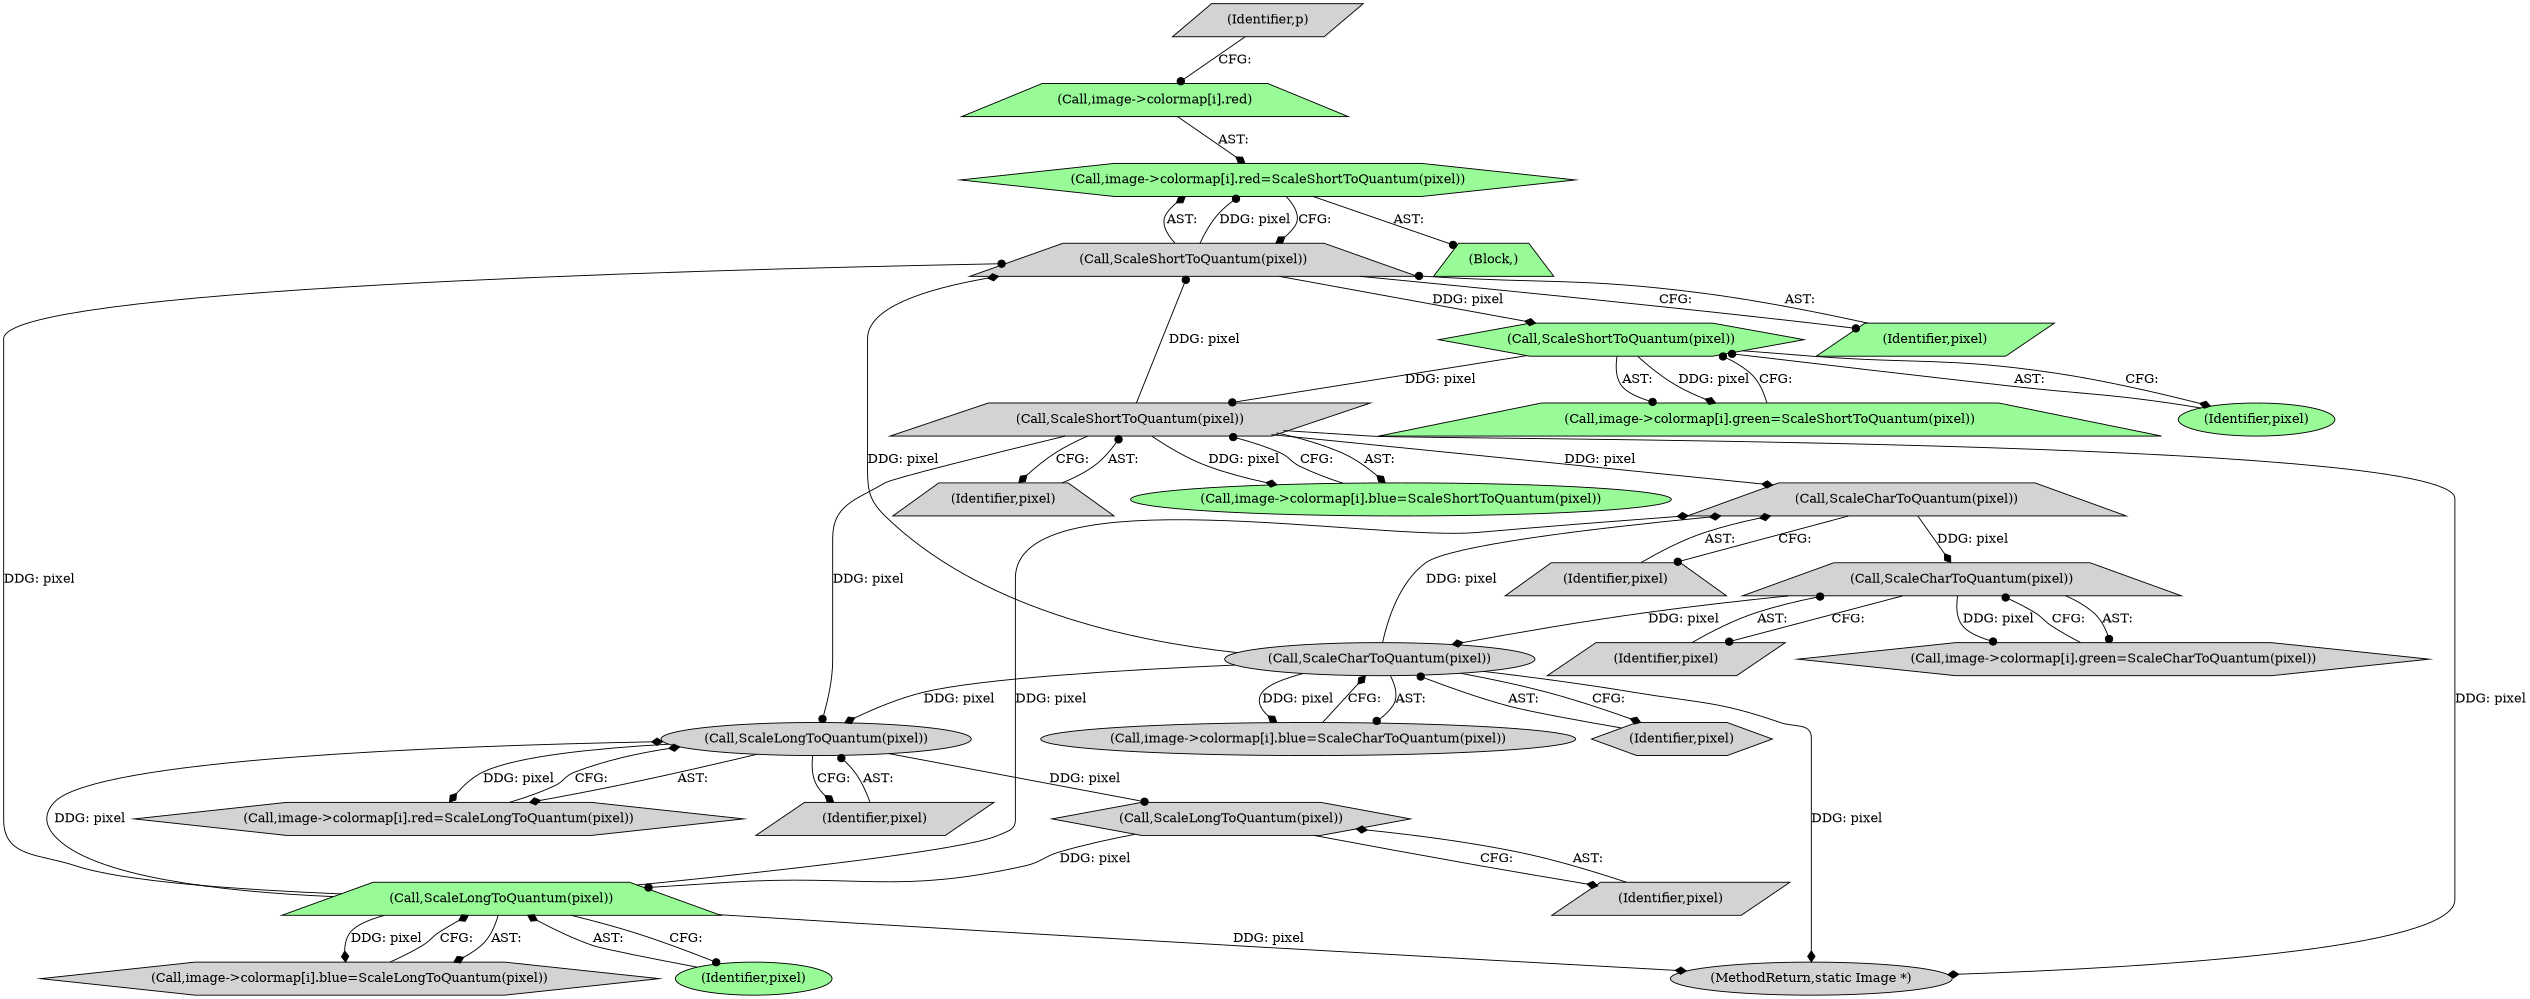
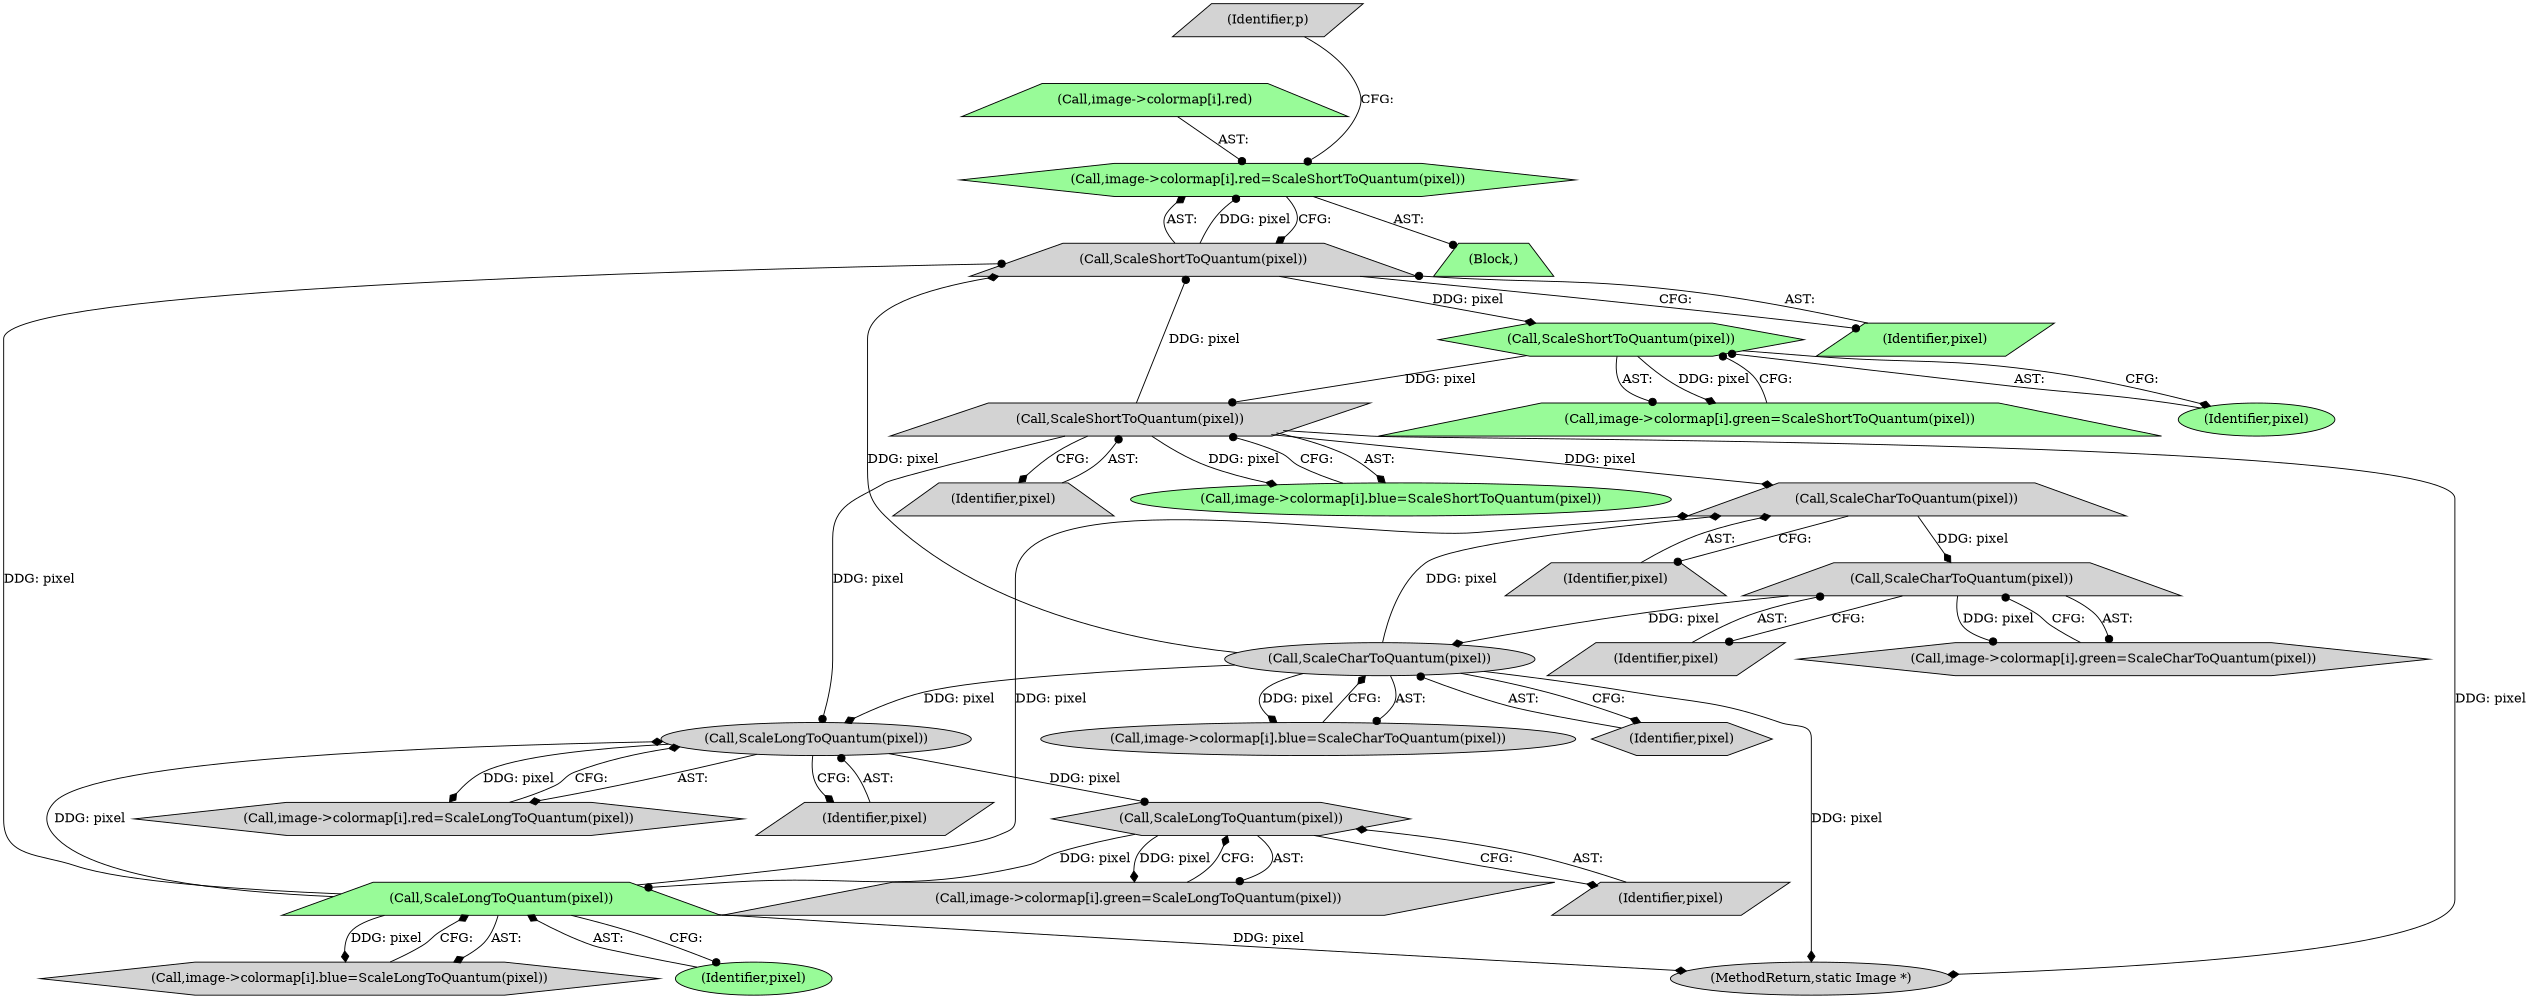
  digraph {
    node [fillcolor=lightgrey shape=trapezium style=filled]
    edge [arrowhead=diamond]
    n1 [fillcolor=palegreen label="(Call,image->colormap[i].red=ScaleShortToQuantum(pixel))" shape=hexagon]
    n2 [label="(Call,ScaleShortToQuantum(pixel))"]
    n3 [fillcolor=palegreen label="(Block,)"]
    n4 [fillcolor=palegreen label="(Call,ScaleShortToQuantum(pixel))" shape=hexagon]
    n5 [fillcolor=palegreen label="(Identifier,pixel)" shape=parallelogram]
    n6 [label="(MethodReturn,static Image *)" shape=ellipse]
    n7 [label="(Call,ScaleShortToQuantum(pixel))" shape=parallelogram]
    n8 [fillcolor=palegreen label="(Identifier,pixel)" shape=ellipse]
    n9 [fillcolor=palegreen label="(Call,image->colormap[i].green=ScaleShortToQuantum(pixel))"]
    n10 [label="(Call,ScaleCharToQuantum(pixel))" shape=ellipse]
    n11 [label="(Call,ScaleCharToQuantum(pixel))"]
    n12 [label="(Call,ScaleLongToQuantum(pixel))" shape=ellipse]
    n13 [label="(Identifier,pixel)" shape=hexagon]
    n14 [label="(Call,image->colormap[i].blue=ScaleCharToQuantum(pixel))" shape=ellipse]
    n15 [label="(Call,ScaleCharToQuantum(pixel))"]
    n16 [label="(Identifier,pixel)"]
    n17 [label="(Call,ScaleLongToQuantum(pixel))" shape=hexagon]
    n18 [label="(Call,image->colormap[i].red=ScaleLongToQuantum(pixel))" shape=hexagon]
    n19 [label="(Identifier,pixel)" shape=parallelogram]
    n20 [label="(Identifier,pixel)" shape=parallelogram]
    n21 [label="(Call,image->colormap[i].green=ScaleCharToQuantum(pixel))" shape=hexagon]
    n22 [fillcolor=palegreen label="(Call,ScaleLongToQuantum(pixel))"]
    n23 [label="(Call,image->colormap[i].blue=ScaleLongToQuantum(pixel))" shape=hexagon]
    n24 [fillcolor=palegreen label="(Identifier,pixel)" shape=ellipse]
    n25 [label="(Identifier,pixel)" shape=parallelogram]
+   n26 [label="(Call,image->colormap[i].green=ScaleLongToQuantum(pixel))" shape=parallelogram]
    n27 [label="(Identifier,pixel)"]
    n28 [fillcolor=palegreen label="(Call,image->colormap[i].blue=ScaleShortToQuantum(pixel))" shape=ellipse]
    n29 [fillcolor=palegreen label="(Call,image->colormap[i].red)"]
    n30 [label="(Identifier,p)" shape=parallelogram]
    n1 -> n2 [label="CFG: "]
    n1 -> n3 [arrowhead=dot label="AST: "]
    n2 -> n1 [label="AST: "]
    n2 -> n1 [arrowhead=dot label="DDG: pixel"]
    n2 -> n4 [label="DDG: pixel"]
    n2 -> n5 [arrowhead=dot label="CFG: "]
    n4 -> n7 [arrowhead=dot label="DDG: pixel"]
    n4 -> n8 [label="CFG: "]
    n4 -> n9 [arrowhead=dot label="AST: "]
    n4 -> n9 [label="DDG: pixel"]
    n5 -> n2 [arrowhead=dot label="AST: "]
    n7 -> n2 [arrowhead=dot label="DDG: pixel"]
    n7 -> n6 [label="DDG: pixel"]
    n7 -> n11 [label="DDG: pixel"]
    n7 -> n12 [arrowhead=dot label="DDG: pixel"]
    n7 -> n27 [label="CFG: "]
    n7 -> n28 [label="AST: "]
    n7 -> n28 [label="DDG: pixel"]
    n8 -> n4 [arrowhead=dot label="AST: "]
    n9 -> n4 [arrowhead=dot label="CFG: "]
    n10 -> n2 [label="DDG: pixel"]
    n10 -> n6 [label="DDG: pixel"]
    n10 -> n11 [label="DDG: pixel"]
    n10 -> n12 [label="DDG: pixel"]
    n10 -> n13 [label="CFG: "]
    n10 -> n14 [arrowhead=dot label="AST: "]
    n10 -> n14 [label="DDG: pixel"]
    n11 -> n15 [label="DDG: pixel"]
    n11 -> n16 [arrowhead=dot label="CFG: "]
    n12 -> n17 [arrowhead=dot label="DDG: pixel"]
    n12 -> n18 [label="AST: "]
    n12 -> n18 [label="DDG: pixel"]
    n12 -> n19 [label="CFG: "]
    n13 -> n10 [arrowhead=dot label="AST: "]
    n14 -> n10 [label="CFG: "]
    n15 -> n10 [label="DDG: pixel"]
    n15 -> n20 [arrowhead=dot label="CFG: "]
    n15 -> n21 [arrowhead=dot label="AST: "]
    n15 -> n21 [arrowhead=dot label="DDG: pixel"]
    n16 -> n11 [label="AST: "]
    n17 -> n22 [arrowhead=dot label="DDG: pixel"]
    n17 -> n25 [label="CFG: "]
+   n17 -> n26 [arrowhead=dot label="AST: "]
+   n17 -> n26 [label="DDG: pixel"]
    n18 -> n12 [label="CFG: "]
    n19 -> n12 [arrowhead=dot label="AST: "]
    n20 -> n15 [arrowhead=dot label="AST: "]
    n21 -> n15 [arrowhead=dot label="CFG: "]
    n22 -> n2 [arrowhead=dot label="DDG: pixel"]
    n22 -> n6 [label="DDG: pixel"]
    n22 -> n11 [label="DDG: pixel"]
    n22 -> n12 [label="DDG: pixel"]
    n22 -> n23 [label="AST: "]
    n22 -> n23 [label="DDG: pixel"]
    n22 -> n24 [arrowhead=dot label="CFG: "]
    n23 -> n22 [label="CFG: "]
    n24 -> n22 [label="AST: "]
    n25 -> n17 [label="AST: "]
+   n26 -> n17 [label="CFG: "]
    n27 -> n7 [arrowhead=dot label="AST: "]
    n28 -> n7 [arrowhead=dot label="CFG: "]
-   n29 -> n1 [label="AST: "]
-   n30 -> n29 [arrowhead=dot label="CFG: "]
+   n29 -> n1 [arrowhead=dot label="AST: "]
+   n30 -> n1 [arrowhead=dot label="CFG: "]
  }
